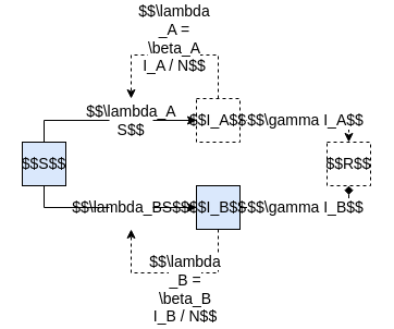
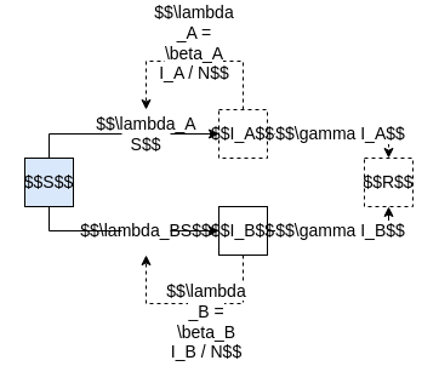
  <mxCell id="0" />
  <mxCell id="1" parent="0" />
  <mxCell id="2" style="edgeStyle=orthogonalEdgeStyle;rounded=0;orthogonalLoop=1;jettySize=auto;html=1;exitX=0.5;exitY=0;exitDx=0;exitDy=0;entryX=0;entryY=0.5;entryDx=0;entryDy=0;fontSize=14;endArrow=none;endFill=0;" edge="1" parent="1" source="4" target="13"><mxGeometry relative="1" as="geometry" /></mxCell>
  <mxCell id="3" style="edgeStyle=orthogonalEdgeStyle;rounded=0;orthogonalLoop=1;jettySize=auto;html=1;exitX=0.5;exitY=1;exitDx=0;exitDy=0;entryX=0;entryY=0.5;entryDx=0;entryDy=0;fontSize=14;endArrow=none;endFill=0;" edge="1" parent="1" source="4" target="15"><mxGeometry relative="1" as="geometry" /></mxCell>
  <mxCell id="4" value="$$S$$" style="rounded=0;whiteSpace=wrap;html=1;fontSize=14;fillColor=#dae8fc;" vertex="1" parent="1"><mxGeometry x="20" y="130" width="40" height="40" as="geometry" /></mxCell>
  <mxCell id="5" value="$$\gamma I_A$$" style="edgeStyle=orthogonalEdgeStyle;rounded=0;orthogonalLoop=1;jettySize=auto;html=1;exitX=1;exitY=0.5;exitDx=0;exitDy=0;entryX=0.5;entryY=0;entryDx=0;entryDy=0;fontSize=14;dashed=1;" edge="1" parent="1" source="7" target="11"><mxGeometry relative="1" as="geometry" /></mxCell>
  <mxCell id="6" style="edgeStyle=orthogonalEdgeStyle;rounded=0;orthogonalLoop=1;jettySize=auto;html=1;exitX=0.5;exitY=0;exitDx=0;exitDy=0;entryX=0.5;entryY=0;entryDx=0;entryDy=0;dashed=1;fontSize=14;" edge="1" parent="1" source="7" target="13"><mxGeometry relative="1" as="geometry"><Array as="points"><mxPoint x="200" y="50" /><mxPoint x="120" y="50" /></Array></mxGeometry></mxCell>
  <mxCell id="7" value="$$I_A$$" style="rounded=0;whiteSpace=wrap;html=1;fontSize=14;dashed=1;" vertex="1" parent="1"><mxGeometry x="180" y="90" width="40" height="40" as="geometry" /></mxCell>
- <mxCell id="8" value="$$\gamma I_B$$" style="edgeStyle=orthogonalEdgeStyle;rounded=0;orthogonalLoop=1;jettySize=auto;html=1;exitX=1;exitY=0.5;exitDx=0;exitDy=0;entryX=0.5;entryY=1;entryDx=0;entryDy=0;fontSize=14;endArrow=diamond;" edge="1" parent="1" source="10" target="11"><mxGeometry relative="1" as="geometry" /></mxCell>
+ <mxCell id="8" value="$$\gamma I_B$$" style="edgeStyle=orthogonalEdgeStyle;rounded=0;orthogonalLoop=1;jettySize=auto;html=1;exitX=1;exitY=0.5;exitDx=0;exitDy=0;entryX=0.5;entryY=1;entryDx=0;entryDy=0;fontSize=14;" edge="1" parent="1" source="10" target="11"><mxGeometry relative="1" as="geometry" /></mxCell>
  <mxCell id="9" style="edgeStyle=orthogonalEdgeStyle;rounded=0;orthogonalLoop=1;jettySize=auto;html=1;exitX=0.5;exitY=1;exitDx=0;exitDy=0;entryX=0.5;entryY=1;entryDx=0;entryDy=0;dashed=1;fontSize=14;" edge="1" parent="1" source="10" target="15"><mxGeometry relative="1" as="geometry"><Array as="points"><mxPoint x="200" y="250" /><mxPoint x="120" y="250" /></Array></mxGeometry></mxCell>
- <mxCell id="10" value="$$I_B$$" style="rounded=0;whiteSpace=wrap;html=1;fontSize=14;fillColor=#dae8fc;" vertex="1" parent="1"><mxGeometry x="180" y="170" width="40" height="40" as="geometry" /></mxCell>
+ <mxCell id="10" value="$$I_B$$" style="rounded=0;whiteSpace=wrap;html=1;fontSize=14;" vertex="1" parent="1"><mxGeometry x="180" y="170" width="40" height="40" as="geometry" /></mxCell>
  <mxCell id="11" value="$$R$$" style="rounded=0;whiteSpace=wrap;html=1;fontSize=14;dashed=1;" vertex="1" parent="1"><mxGeometry x="300" y="130" width="40" height="40" as="geometry" /></mxCell>
  <mxCell id="12" style="edgeStyle=orthogonalEdgeStyle;rounded=0;orthogonalLoop=1;jettySize=auto;html=1;exitX=1;exitY=0.5;exitDx=0;exitDy=0;entryX=0;entryY=0.5;entryDx=0;entryDy=0;fontSize=14;" edge="1" parent="1" source="13" target="7"><mxGeometry relative="1" as="geometry" /></mxCell>
  <mxCell id="13" value="$$\lambda_A S$$" style="rounded=0;whiteSpace=wrap;html=1;fillColor=none;strokeColor=none;fontSize=14;" vertex="1" parent="1"><mxGeometry x="100" y="90" width="40" height="40" as="geometry" /></mxCell>
  <mxCell id="14" style="edgeStyle=orthogonalEdgeStyle;rounded=0;orthogonalLoop=1;jettySize=auto;html=1;exitX=1;exitY=0.5;exitDx=0;exitDy=0;entryX=0;entryY=0.5;entryDx=0;entryDy=0;fontSize=14;" edge="1" parent="1" source="15" target="10"><mxGeometry relative="1" as="geometry" /></mxCell>
  <mxCell id="15" value="$$\lambda_BS$$" style="rounded=0;whiteSpace=wrap;html=1;fillColor=none;strokeColor=none;fontSize=14;" vertex="1" parent="1"><mxGeometry x="100" y="170" width="40" height="40" as="geometry" /></mxCell>
  <mxCell id="16" value="&lt;meta charset=&quot;utf-8&quot; style=&quot;font-size: 14px;&quot;&gt;&lt;span style=&quot;color: rgb(0, 0, 0); font-family: Helvetica; font-size: 14px; font-style: normal; font-variant-ligatures: normal; font-variant-caps: normal; font-weight: 400; letter-spacing: normal; orphans: 2; text-align: center; text-indent: 0px; text-transform: none; widows: 2; word-spacing: 0px; -webkit-text-stroke-width: 0px; background-color: rgb(255, 255, 255); text-decoration-thickness: initial; text-decoration-style: initial; text-decoration-color: initial; float: none; display: inline !important;&quot;&gt;$$\lambda _B = \beta_B I_B / N$$&lt;/span&gt;" style="text;html=1;strokeColor=none;fillColor=none;align=center;verticalAlign=middle;whiteSpace=wrap;rounded=0;fontSize=14;" vertex="1" parent="1"><mxGeometry x="140" y="250" width="60" height="30" as="geometry" /></mxCell>
  <mxCell id="17" value="&lt;meta charset=&quot;utf-8&quot; style=&quot;font-size: 14px;&quot;&gt;&lt;span style=&quot;color: rgb(0, 0, 0); font-family: Helvetica; font-size: 14px; font-style: normal; font-variant-ligatures: normal; font-variant-caps: normal; font-weight: 400; letter-spacing: normal; orphans: 2; text-align: center; text-indent: 0px; text-transform: none; widows: 2; word-spacing: 0px; -webkit-text-stroke-width: 0px; background-color: rgb(255, 255, 255); text-decoration-thickness: initial; text-decoration-style: initial; text-decoration-color: initial; float: none; display: inline !important;&quot;&gt;$$\lambda _A = \beta_A I_A / N$$&lt;/span&gt;" style="text;html=1;strokeColor=none;fillColor=none;align=center;verticalAlign=middle;whiteSpace=wrap;rounded=0;fontSize=14;" vertex="1" parent="1"><mxGeometry x="130" y="20" width="60" height="30" as="geometry" /></mxCell>
